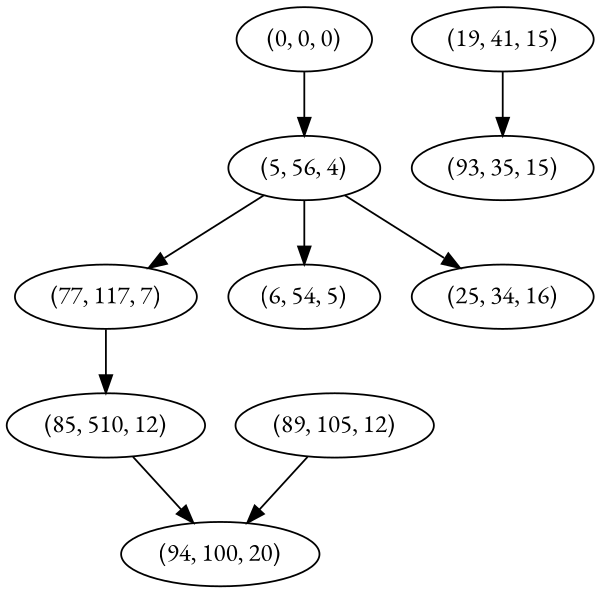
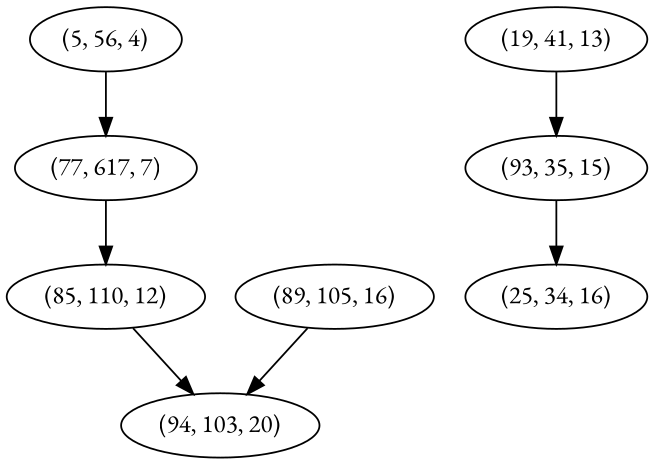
  digraph {
    fontname="EB Garamond"
    node [fontname="EB Garamond"]
    edge [fontname="EB Garamond"]
-   "(0, 0, 0)"
    "(5, 56, 4)"
-   "(77, 117, 7)"
-   "(6, 54, 5)"
-   "(85, 110, 12)" [label="(85, 510, 12)"]
+   "(77, 117, 7)" [label="(77, 617, 7)"]
+   "(85, 110, 12)"
    n6 [label="(93, 35, 15)"]
-   "(19, 41, 13)" [label="(19, 41, 15)"]
+   "(19, 41, 13)"
    "(25, 34, 16)"
-   "(94, 100, 20)"
-   "(89, 105, 16)" [label="(89, 105, 12)"]
-   "(0, 0, 0)" -> "(5, 56, 4)"
+   "(94, 100, 20)" [label="(94, 103, 20)"]
+   "(89, 105, 16)"
    "(5, 56, 4)" -> "(77, 117, 7)"
-   "(5, 56, 4)" -> "(6, 54, 5)"
    "(77, 117, 7)" -> "(85, 110, 12)"
    "(85, 110, 12)" -> "(94, 100, 20)"
-   "(5, 56, 4)" -> "(25, 34, 16)"
+   n6 -> "(25, 34, 16)"
    "(19, 41, 13)" -> n6
    "(89, 105, 16)" -> "(94, 100, 20)"
  }
